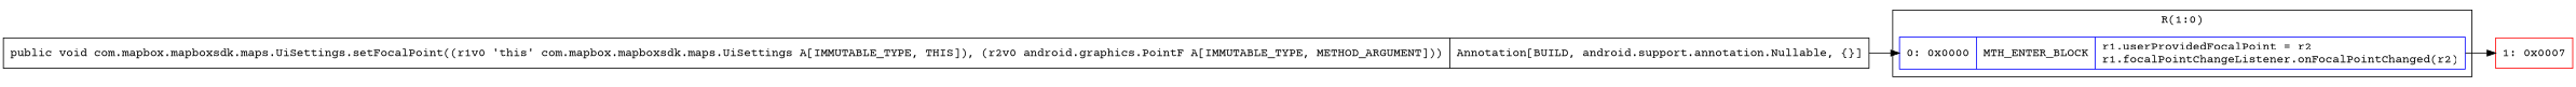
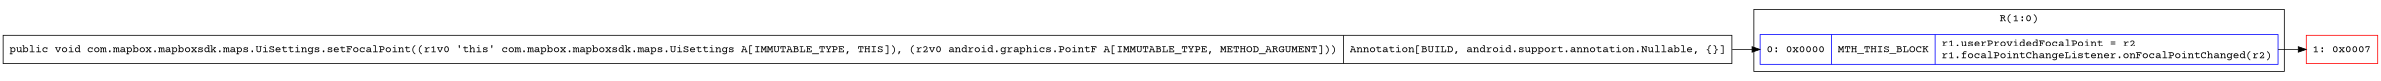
  digraph {
    rankdir=LR
    fontname="Courier Prime"
    node [shape=record fontname="Courier Prime"]
    edge [fontname="Courier Prime"]
-   n1 [color=blue label="{0\:\ 0x0000|MTH_ENTER_BLOCK\l|r1.userProvidedFocalPoint = r2\lr1.focalPointChangeListener.onFocalPointChanged(r2)\l}"]
+   n1 [color=blue label="{0\:\ 0x0000|MTH_THIS_BLOCK\l|r1.userProvidedFocalPoint = r2\lr1.focalPointChangeListener.onFocalPointChanged(r2)\l}"]
    n2 [color=red label="{1\:\ 0x0007}"]
    n3 [label="{public void com.mapbox.mapboxsdk.maps.UiSettings.setFocalPoint((r1v0 'this' com.mapbox.mapboxsdk.maps.UiSettings A[IMMUTABLE_TYPE, THIS]), (r2v0 android.graphics.PointF A[IMMUTABLE_TYPE, METHOD_ARGUMENT]))  | Annotation[BUILD, android.support.annotation.Nullable, \{\}]\l}"]
    subgraph cluster_1 {
      label="R(1:0)"
      n1
    }
    n1 -> n2
    n3 -> n1
  }
